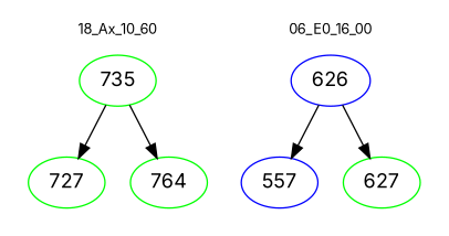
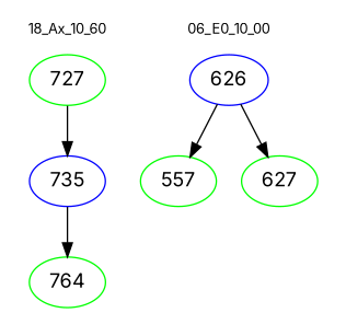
  digraph {
    fontname=Inter
    node [color=green fontname=Inter]
    edge [color=black fontname=Inter]
-   n1 [label=735]
+   n1 [color=blue label=735]
    n2 [label=727]
    n3 [label=764]
    n4 [color=blue label=626]
-   n5 [color=blue label=557]
+   n5 [label=557]
    n6 [label=627]
    subgraph cluster_1 {
      color=white
      fontsize=10
      label="18_Ax_10_60"
      n1
      n2
      n3
    }
    subgraph cluster_2 {
      color=white
      fontsize=10
-     label="06_E0_16_00"
+     label="06_E0_10_00"
      n4
      n5
      n6
    }
-   n1 -> n2
+   n2 -> n1
    n1 -> n3
    n4 -> n5
    n4 -> n6
  }
